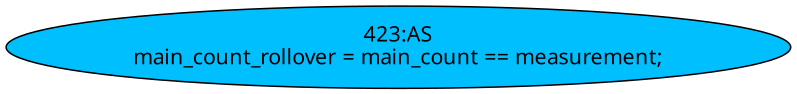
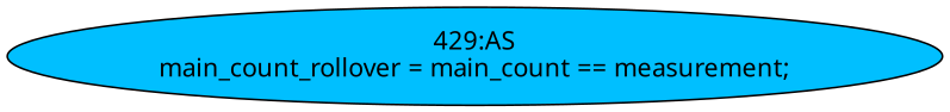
  strict digraph {
    fontname="Noto Sans"
-   n1 [ast="<pyverilog.vparser.ast.Assign object at 0x7f788174ebd0>" def_var="['main_count_rollover']" fillcolor=deepskyblue label="423:AS\nmain_count_rollover = main_count == measurement;" statements="[]" style=filled typ=Assign use_var="['main_count', 'measurement']" fontname="Noto Sans"]
+   n1 [ast="<pyverilog.vparser.ast.Assign object at 0x7f788174ebd0>" def_var="['main_count_rollover']" fillcolor=deepskyblue label="429:AS\nmain_count_rollover = main_count == measurement;" statements="[]" style=filled typ=Assign use_var="['main_count', 'measurement']" fontname="Noto Sans"]
  }
